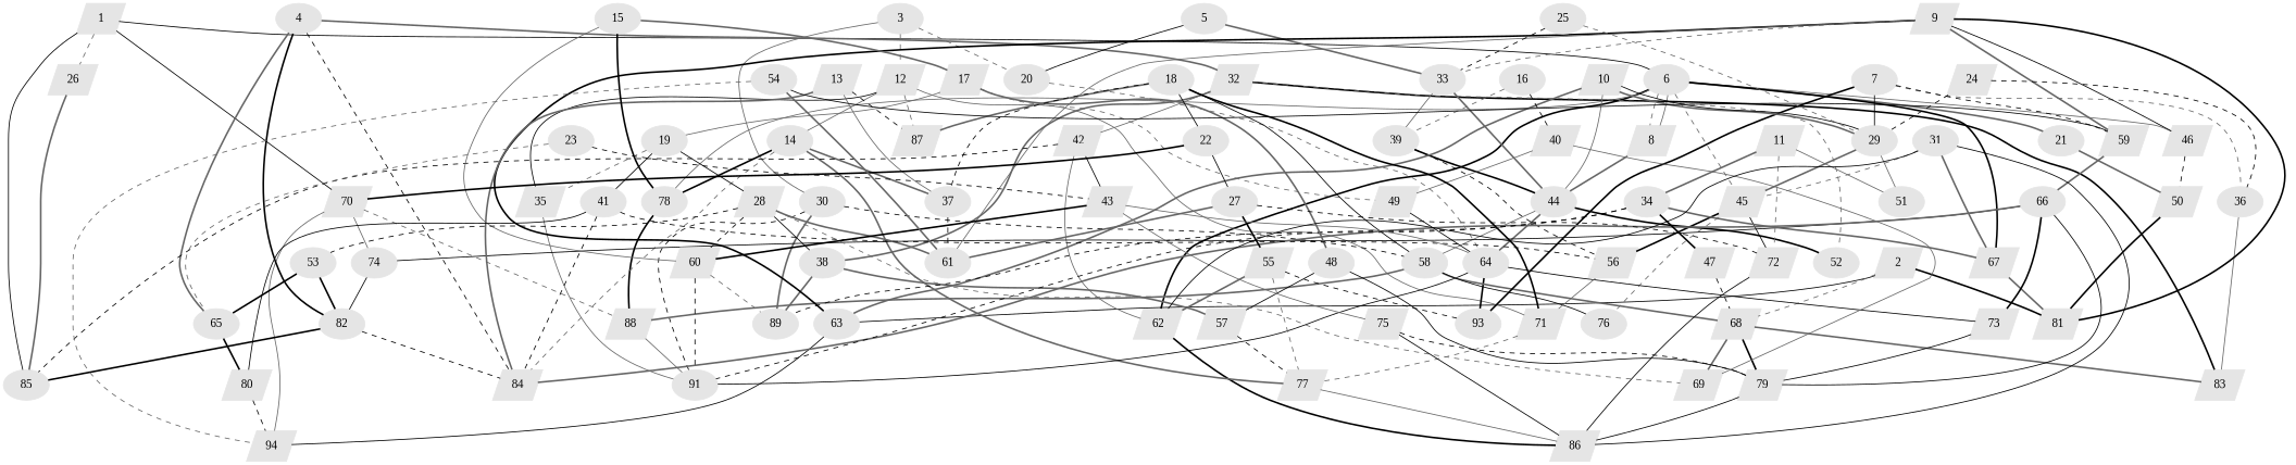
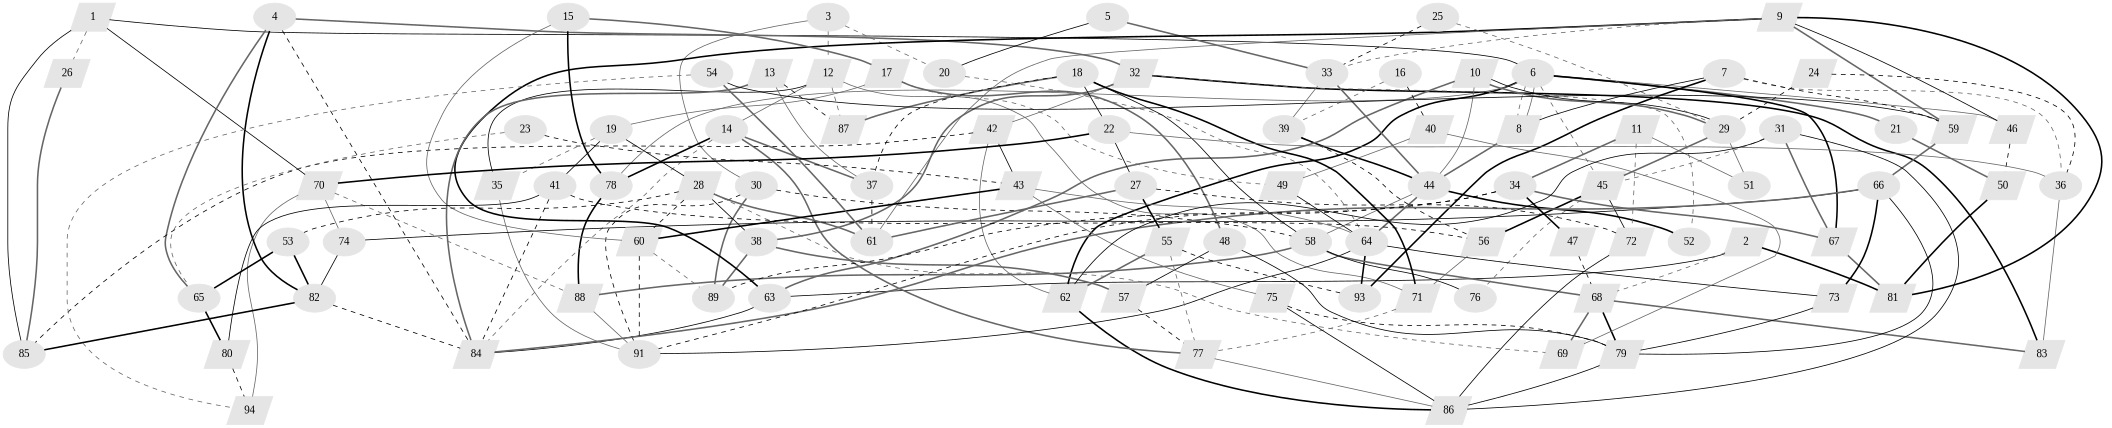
  graph {
    fontname="Liberation Serif"
    node [color=gray90 fontname="Liberation Serif" shape=ellipse style=filled]
    edge [color=gray40 fontname="Liberation Serif" style=bold]
    6
    1 [shape=parallelogram]
    26 [shape=parallelogram]
    70 [shape=parallelogram]
    85
    8 [shape=parallelogram]
    21
    45 [shape=parallelogram]
    46 [shape=parallelogram]
    62 [shape=parallelogram]
    67 [shape=parallelogram]
    78
    n13 [label=94 shape=parallelogram]
    88 [shape=parallelogram]
    74
    63
    2 [shape=parallelogram]
    68 [shape=parallelogram]
    81 [shape=parallelogram]
    84 [shape=parallelogram]
    69 [shape=parallelogram]
    83 [shape=parallelogram]
    79 [shape=parallelogram]
    3
    12 [shape=parallelogram]
    20
    30
    14
    35 [shape=parallelogram]
    71 [shape=parallelogram]
    87 [shape=parallelogram]
    64
    58
    89
    91
    4
    32 [shape=parallelogram]
    65
    82
    38
    42 [shape=parallelogram]
    52
    80 [shape=parallelogram]
    5
    33
    44
    39
    50 [shape=parallelogram]
    72 [shape=parallelogram]
    56 [shape=parallelogram]
    76
    86 [shape=parallelogram]
    7
    36
    59 [shape=parallelogram]
    n56 [label=93]
    66
    9 [shape=parallelogram]
    61
    10 [shape=parallelogram]
    29
    51
    34
    11 [shape=parallelogram]
    47 [shape=parallelogram]
    37
    77 [shape=parallelogram]
    13 [shape=parallelogram]
    15
    17 [shape=parallelogram]
    60 [shape=parallelogram]
    19
    48
    49 [shape=parallelogram]
    16
    40 [shape=parallelogram]
    28 [shape=parallelogram]
    41
    57 [shape=parallelogram]
    18
    22
    27
    53
    73 [shape=parallelogram]
    55 [shape=parallelogram]
    23
    43 [shape=parallelogram]
    75 [shape=parallelogram]
    24 [shape=parallelogram]
    25
    31
    54
    6 -- 8 [style=dashed]
    6 -- 8 [style=solid]
    6 -- 21
    6 -- 45 [style=dashed]
    6 -- 46 [style=solid]
    6 -- 62 [color=black]
    6 -- 67 [color=black]
    6 -- 78 [style=solid]
    1 -- 6 [color=black style=solid]
    1 -- 26 [style=dashed]
    1 -- 70 [color=black style=solid]
    1 -- 85 [color=black style=solid]
    26 -- 85
    70 -- n13 [style=solid]
    70 -- 88 [style=dashed]
    70 -- 74 [style=solid]
    8 -- 44
    21 -- 50
    45 -- 72 [color=black style=solid]
    45 -- 56 [color=black]
    45 -- 76 [style=dashed]
    46 -- 50 [color=black style=dashed]
    62 -- 86 [color=black]
    67 -- 81
    78 -- 88 [color=black]
    88 -- 91 [style=solid]
    74 -- 82 [color=black style=solid]
-   63 -- n13 [color=black style=solid]
+   63 -- 84 [color=black style=solid]
    2 -- 63 [color=black style=solid]
    2 -- 68 [style=dashed]
    2 -- 81 [color=black]
    68 -- 69
    68 -- 83
    68 -- 79 [color=black]
    79 -- 86 [color=black style=solid]
    3 -- 12 [style=dashed]
    3 -- 20 [style=dashed]
    3 -- 30 [style=solid]
    12 -- 14 [style=solid]
    12 -- 35 [color=black style=solid]
    12 -- 71 [style=solid]
    12 -- 87 [style=dashed]
    20 -- 64 [style=dashed]
    30 -- 58 [color=black style=dashed]
    30 -- 89
    30 -- 91 [color=black style=dashed]
    14 -- 78 [color=black]
    14 -- 84 [style=dashed]
    14 -- 37
    14 -- 77
    35 -- 91 [style=solid]
    71 -- 77 [style=dashed]
    64 -- 91 [color=black style=solid]
    64 -- n56 [color=black]
    64 -- 73 [color=black style=solid]
    58 -- 88
    58 -- 68
    58 -- 76 [color=black style=solid]
    4 -- 84 [color=black style=dashed]
    4 -- 32
    4 -- 65
    4 -- 82 [color=black]
    32 -- 83 [color=black]
    32 -- 38
    32 -- 42 [style=solid]
    32 -- 52 [style=dashed]
    65 -- 80 [color=black]
    82 -- 85 [color=black]
    82 -- 84 [color=black style=dashed]
    38 -- 89
    38 -- 57
    42 -- 85 [color=black style=dashed]
    42 -- 62 [style=solid]
    42 -- 43 [color=black style=solid]
    80 -- n13 [color=black style=dashed]
    5 -- 20 [color=black style=solid]
    5 -- 33
    33 -- 44
    33 -- 39 [style=solid]
    44 -- 64
    44 -- 58 [style=solid]
    44 -- 52 [color=black]
    39 -- 44 [color=black]
    39 -- 56 [color=black style=dashed]
    50 -- 81 [color=black]
    72 -- 86 [color=black style=solid]
    56 -- 71 [style=solid]
-   7 -- 29 [color=black style=solid]
+   7 -- 8 [color=black style=solid]
    7 -- 36 [style=dashed]
    7 -- 59 [color=black style=dashed]
    7 -- n56 [color=black]
    36 -- 83 [style=solid]
    59 -- 66
    66 -- 74 [color=black style=solid]
    66 -- 84
    66 -- 79 [color=black style=solid]
    66 -- 73 [color=black]
    9 -- 46 [color=black style=solid]
    9 -- 63 [color=black]
    9 -- 81 [color=black]
    9 -- 33 [style=dashed]
    9 -- 59
    9 -- 61 [style=solid]
    10 -- 63
    10 -- 44 [style=solid]
    10 -- 29
    10 -- 29 [color=black style=solid]
    29 -- 45
    29 -- 51 [style=solid]
    34 -- 67
    34 -- 89 [color=black style=dashed]
    34 -- 91 [color=black style=dashed]
    34 -- 47 [color=black]
    11 -- 72 [style=dashed]
    11 -- 51 [style=solid]
    11 -- 34
    47 -- 68 [color=black style=dashed]
    37 -- 61 [color=black style=dashed]
    77 -- 86 [style=solid]
    13 -- 84
    13 -- 87 [color=black style=dashed]
    13 -- 37 [style=solid]
    15 -- 78 [color=black]
    15 -- 17
    15 -- 60 [style=solid]
    17 -- 19 [style=solid]
    17 -- 48
    17 -- 49 [style=dashed]
    60 -- 89 [style=dashed]
    60 -- 91 [color=black style=dashed]
    19 -- 35 [style=dashed]
    19 -- 28 [color=black style=solid]
    19 -- 41 [color=black style=solid]
    48 -- 79 [color=black style=solid]
    48 -- 57 [color=black style=solid]
    49 -- 64 [color=black style=solid]
    16 -- 39 [style=dashed]
    16 -- 40 [color=black style=dashed]
    40 -- 69 [style=solid]
    40 -- 49 [style=solid]
    28 -- 69 [style=dashed]
    28 -- 38 [color=black style=solid]
    28 -- 61
    28 -- 60 [color=black style=dashed]
    28 -- 53 [color=black style=dashed]
    41 -- 84 [color=black style=dashed]
    41 -- 80 [color=black style=solid]
    41 -- 56 [color=black style=dashed]
    57 -- 77 [color=black style=dashed]
    18 -- 71 [color=black]
    18 -- 87
    18 -- 58 [color=black style=solid]
    18 -- 37 [color=black style=dashed]
    18 -- 22 [color=black style=solid]
    22 -- 70 [color=black]
+   22 -- 36 [style=solid]
    22 -- 27 [color=black style=solid]
    27 -- 72 [color=black style=dashed]
    27 -- 61
    27 -- 55 [color=black]
    53 -- 65 [color=black]
    53 -- 82 [color=black]
    73 -- 79 [color=black style=solid]
    55 -- 62
    55 -- n56 [color=black style=dashed]
    55 -- 77 [style=dashed]
    23 -- 65 [style=dashed]
    23 -- 43 [color=black style=dashed]
    43 -- 64 [style=solid]
    43 -- 60 [color=black]
    43 -- 75 [style=solid]
    75 -- 79 [color=black style=dashed]
    75 -- 86 [color=black style=solid]
    24 -- 36 [color=black style=dashed]
    24 -- 29 [color=black style=dashed]
    25 -- 33 [color=black style=dashed]
    25 -- 29 [style=dashed]
    31 -- 45 [style=dashed]
    31 -- 62 [color=black style=solid]
    31 -- 67
    31 -- 86 [color=black style=solid]
    54 -- n13 [style=dashed]
    54 -- 59 [color=black style=solid]
    54 -- 61
  }
